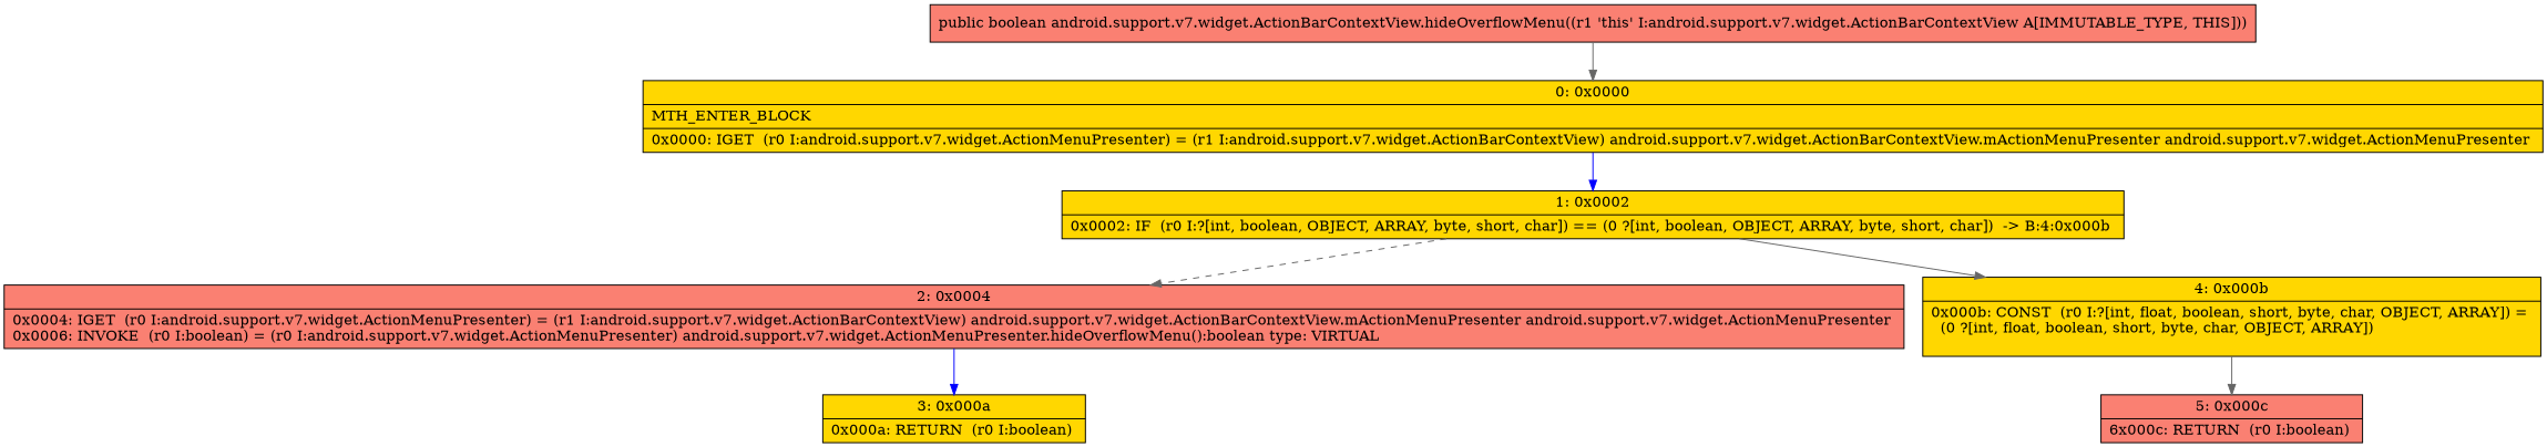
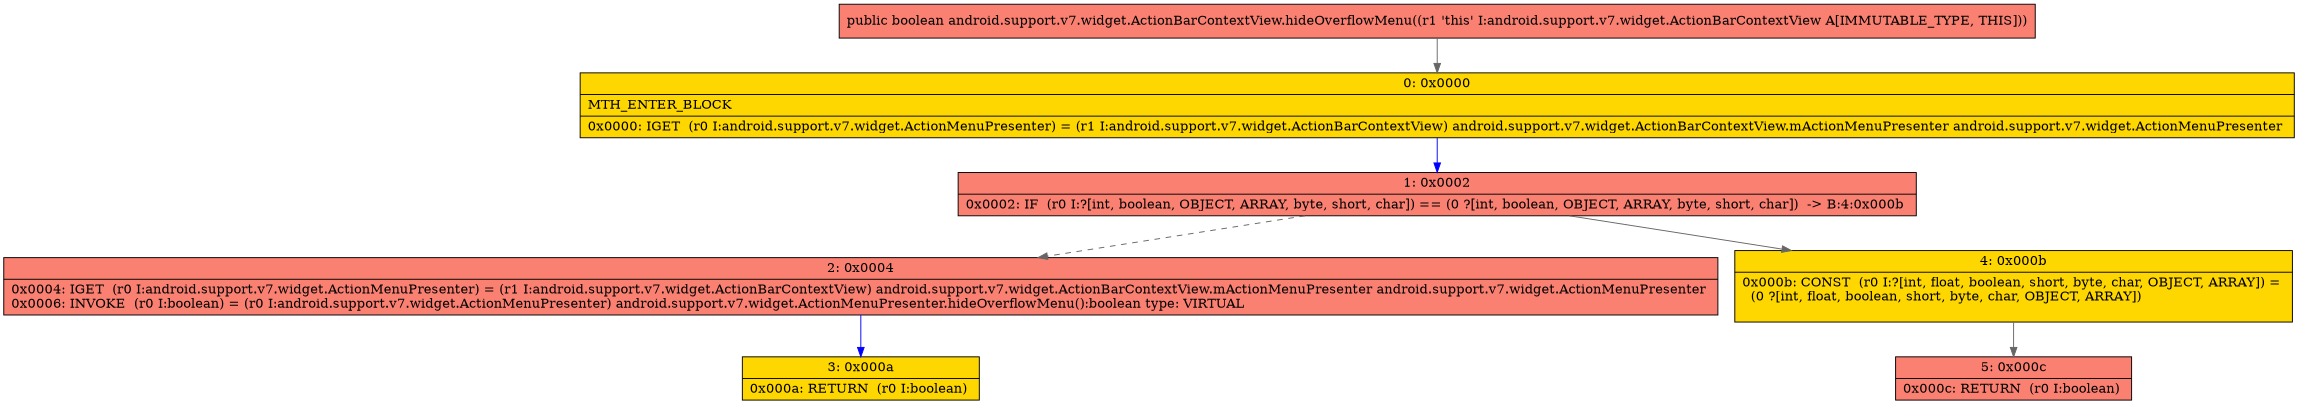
  digraph {
    node [fillcolor=gold shape=record style=filled]
    edge [color=gray40]
    n1 [label="{0\:\ 0x0000|MTH_ENTER_BLOCK\l|0x0000: IGET  (r0 I:android.support.v7.widget.ActionMenuPresenter) = (r1 I:android.support.v7.widget.ActionBarContextView) android.support.v7.widget.ActionBarContextView.mActionMenuPresenter android.support.v7.widget.ActionMenuPresenter \l}"]
-   n2 [label="{1\:\ 0x0002|0x0002: IF  (r0 I:?[int, boolean, OBJECT, ARRAY, byte, short, char]) == (0 ?[int, boolean, OBJECT, ARRAY, byte, short, char])  \-\> B:4:0x000b \l}"]
+   n2 [fillcolor=salmon label="{1\:\ 0x0002|0x0002: IF  (r0 I:?[int, boolean, OBJECT, ARRAY, byte, short, char]) == (0 ?[int, boolean, OBJECT, ARRAY, byte, short, char])  \-\> B:4:0x000b \l}"]
    n3 [fillcolor=salmon label="{2\:\ 0x0004|0x0004: IGET  (r0 I:android.support.v7.widget.ActionMenuPresenter) = (r1 I:android.support.v7.widget.ActionBarContextView) android.support.v7.widget.ActionBarContextView.mActionMenuPresenter android.support.v7.widget.ActionMenuPresenter \l0x0006: INVOKE  (r0 I:boolean) = (r0 I:android.support.v7.widget.ActionMenuPresenter) android.support.v7.widget.ActionMenuPresenter.hideOverflowMenu():boolean type: VIRTUAL \l}"]
    n4 [label="{4\:\ 0x000b|0x000b: CONST  (r0 I:?[int, float, boolean, short, byte, char, OBJECT, ARRAY]) = \l  (0 ?[int, float, boolean, short, byte, char, OBJECT, ARRAY])\l \l}"]
    n5 [label="{3\:\ 0x000a|0x000a: RETURN  (r0 I:boolean) \l}"]
-   n6 [fillcolor=salmon label="{5\:\ 0x000c|6x000c: RETURN  (r0 I:boolean) \l}"]
+   n6 [fillcolor=salmon label="{5\:\ 0x000c|0x000c: RETURN  (r0 I:boolean) \l}"]
    n7 [fillcolor=salmon label="{public boolean android.support.v7.widget.ActionBarContextView.hideOverflowMenu((r1 'this' I:android.support.v7.widget.ActionBarContextView A[IMMUTABLE_TYPE, THIS])) }"]
    n1 -> n2 [color=blue]
    n2 -> n3 [style=dashed]
    n2 -> n4
    n3 -> n5 [color=blue]
    n4 -> n6
    n7 -> n1
  }
